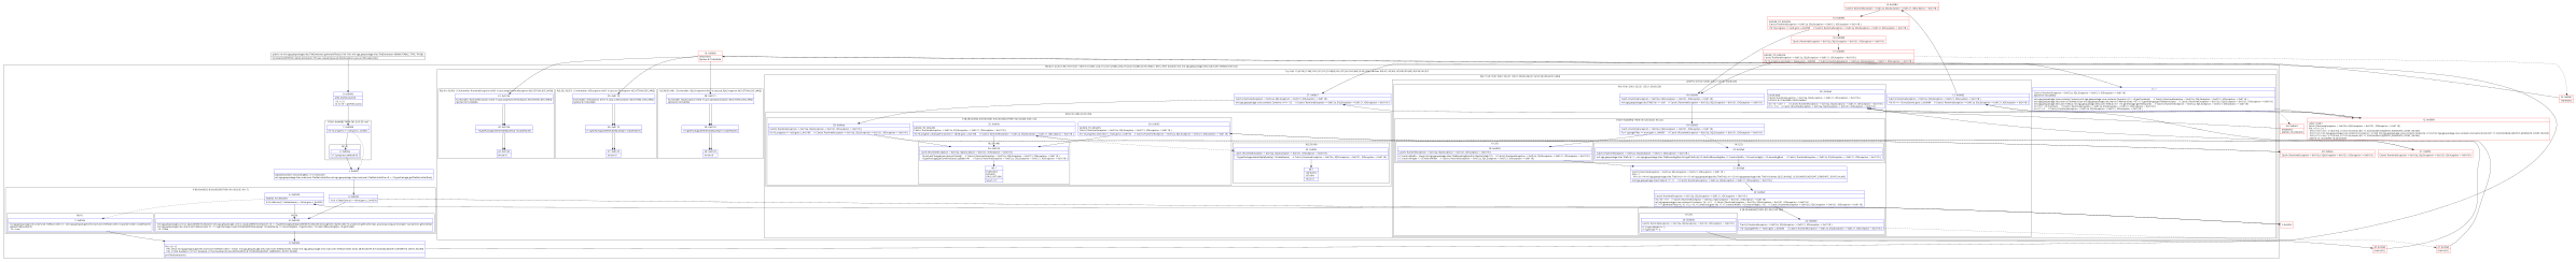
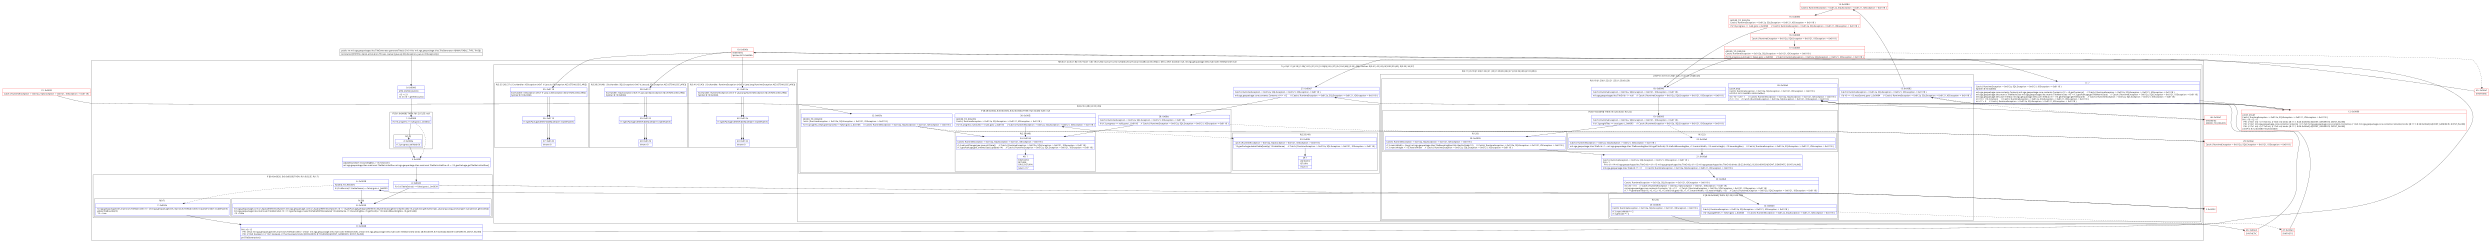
  digraph {
    fontname="Open Sans"
    node [color=blue fontname="Open Sans" shape=record]
    edge [fontname="Open Sans"]
    n1 [label="{2\:\ 0x000a|r13.progress.setMax(r0)\l}"]
    n2 [label="{1\:\ 0x0008|if (r13.progress != null) goto L_0x000a\l}"]
    n3 [label="{8\:\ 0x0039|mil.nga.geopackage.core.srs.SpatialReferenceSystem mil.nga.geopackage.core.srs.SpatialReferenceSystem r0 = r13.geoPackage.getSpatialReferenceSystemDao().getOrCreateCode(r13.projection.getAuthority(), java.lang.Long.parseLong(r13.projection.getCode()))\lmil.nga.geopackage.tiles.matrixset.TileMatrixSet r0 = r13.geoPackage.createTileTableWithMetadata(r13.tableName, r13.boundingBox, r0.getSrsId(), r13.tileGridBoundingBox, r0.getSrsId())\lr15 = false\l}"]
    n4 [label="{7\:\ 0x002b|mil.nga.geopackage.tiles.matrixset.TileMatrixSet r0 = (mil.nga.geopackage.tiles.matrixset.TileMatrixSet) r0.queryForId(r13.tableName)\lupdateTileBounds(r0)\lr15 = true\l}"]
    n5 [label="{4\:\ 0x0020|if (r0.isTableExists() == false) goto L_0x0039\l}"]
    n6 [label="{6\:\ 0x0028|ADDED_TO_REGION\l|if (r0.idExists(r13.tableName) == false) goto L_0x0039\l}"]
    n7 [label="{20\:\ 0x0095|Catch:\{ RuntimeException \-\> 0x012a, SQLException \-\> 0x0121, IOException \-\> 0x0118 \}\l|r13.matrixWidth = (long) mil.nga.geopackage.tiles.TileBoundingBoxUtils.tilesPerSide(r10)     \/\/ Catch:\{ RuntimeException \-\> 0x012a, SQLException \-\> 0x0121, IOException \-\> 0x0118 \}\lr13.matrixHeight = r13.matrixWidth     \/\/ Catch:\{ RuntimeException \-\> 0x012a, SQLException \-\> 0x0121, IOException \-\> 0x0118 \}\l}"]
    n8 [label="{22\:\ 0x00a2|Catch:\{ RuntimeException \-\> 0x012a, SQLException \-\> 0x0121, IOException \-\> 0x0118 \}\l|mil.nga.geopackage.tiles.TileGrid r1 = mil.nga.geopackage.tiles.TileBoundingBoxUtils.getTileGrid(r13.tileGridBoundingBox, r13.matrixWidth, r13.matrixHeight, r13.boundingBox)     \/\/ Catch:\{ RuntimeException \-\> 0x012a, SQLException \-\> 0x0121, IOException \-\> 0x0118 \}\l}"]
    n9 [label="{19\:\ 0x0093|Catch:\{ RuntimeException \-\> 0x012a, SQLException \-\> 0x0121, IOException \-\> 0x0118 \}\l|if (r13.googleTiles == true) goto L_0x0095     \/\/ Catch:\{ RuntimeException \-\> 0x012a, SQLException \-\> 0x0121, IOException \-\> 0x0118 \}\l}"]
    n10 [label="{25\:\ 0x00d5|Catch:\{ RuntimeException \-\> 0x012a, SQLException \-\> 0x0121, IOException \-\> 0x0118 \}\l|r13.matrixWidth *= 2\lr13.getCode *= 2\l}"]
    n11 [label="{24\:\ 0x00d3|Catch:\{ RuntimeException \-\> 0x012a, SQLException \-\> 0x0121, IOException \-\> 0x0118 \}\l|if (r13.googleTiles == false) goto L_0x00d5     \/\/ Catch:\{ RuntimeException \-\> 0x012a, SQLException \-\> 0x0121, IOException \-\> 0x0118 \}\l}"]
    n12 [label="{18\:\ 0x0090|Catch:\{ RuntimeException \-\> 0x012a, SQLException \-\> 0x0121, IOException \-\> 0x0118 \}\l|mil.nga.geopackage.tiles.TileGrid r1 = null     \/\/ Catch:\{ RuntimeException \-\> 0x012a, SQLException \-\> 0x0121, IOException \-\> 0x0118 \}\l}"]
    n13 [label="{21\:\ 0x00a0|Catch:\{ RuntimeException \-\> 0x012a, SQLException \-\> 0x0121, IOException \-\> 0x0118 \}\lPHI: r1 \l  PHI: (r1v14 mil.nga.geopackage.tiles.TileGrid) = (r1v13 mil.nga.geopackage.tiles.TileGrid), (r1v12 mil.nga.geopackage.tiles.TileGrid) binds: [B:22:0x00a2, B:20:0x0095] A[DONT_GENERATE, DONT_INLINE]\l|mil.nga.geopackage.tiles.TileGrid r7 = r1     \/\/ Catch:\{ RuntimeException \-\> 0x012a, SQLException \-\> 0x0121, IOException \-\> 0x0118 \}\l}"]
    n14 [label="{23\:\ 0x00af|Catch:\{ RuntimeException \-\> 0x012a, SQLException \-\> 0x0121, IOException \-\> 0x0118 \}\l|int r20 = r10     \/\/ Catch:\{ RuntimeException \-\> 0x012a, SQLException \-\> 0x0121, IOException \-\> 0x0118 \}\lmil.nga.geopackage.core.contents.Contents r14 = r12     \/\/ Catch:\{ RuntimeException \-\> 0x012a, SQLException \-\> 0x0121, IOException \-\> 0x0118 \}\lr17 += generateTiles(r16, r0, r12, r10, r13.tileGrids.get(r10), r7, r13.matrixWidth, r13.matrixHeight, r15)     \/\/ Catch:\{ RuntimeException \-\> 0x012a, SQLException \-\> 0x0121, IOException \-\> 0x0118 \}\l}"]
    n15 [label="{26\:\ 0x00e3|LOOP_END\lCatch:\{ RuntimeException \-\> 0x012a, SQLException \-\> 0x0121, IOException \-\> 0x0118 \}\lLOOP:0: B:12:0x0080\-\>B:26:0x00e3\l|int r10 = r20 + 1     \/\/ Catch:\{ RuntimeException \-\> 0x012a, SQLException \-\> 0x0121, IOException \-\> 0x0118 \}\lr12 = r14     \/\/ Catch:\{ RuntimeException \-\> 0x012a, SQLException \-\> 0x0121, IOException \-\> 0x0118 \}\l}"]
    n16 [label="{13\:\ 0x0082|Catch:\{ RuntimeException \-\> 0x012a, SQLException \-\> 0x0121, IOException \-\> 0x0118 \}\l|if (r10 \<= r13.maxZoom) goto L_0x0084     \/\/ Catch:\{ RuntimeException \-\> 0x012a, SQLException \-\> 0x0121, IOException \-\> 0x0118 \}\l}"]
    n17 [label="{34\:\ 0x0106|Catch:\{ RuntimeException \-\> 0x012a, SQLException \-\> 0x0121, IOException \-\> 0x0118 \}\l|r14.setLastChange(new java.util.Date())     \/\/ Catch:\{ RuntimeException \-\> 0x012a, SQLException \-\> 0x0121, IOException \-\> 0x0118 \}\lr13.geoPackage.getContentsDao().update(r14)     \/\/ Catch:\{ RuntimeException \-\> 0x012a, SQLException \-\> 0x0121, IOException \-\> 0x0118 \}\l}"]
    n18 [label="{48\:\ ?|SYNTHETIC\lRETURN\lORIG_RETURN\l|return r17\l}"]
    n19 [label="{28\:\ 0x00ea|Catch:\{ RuntimeException \-\> 0x012a, SQLException \-\> 0x0121, IOException \-\> 0x0118 \}\l|if (r13.progress == null) goto L_0x0106     \/\/ Catch:\{ RuntimeException \-\> 0x012a, SQLException \-\> 0x0121, IOException \-\> 0x0118 \}\l}"]
    n20 [label="{30\:\ 0x00f2|ADDED_TO_REGION\lCatch:\{ RuntimeException \-\> 0x012a, SQLException \-\> 0x0121, IOException \-\> 0x0118 \}\l|if (r13.progress.isActive() == true) goto L_0x0106     \/\/ Catch:\{ RuntimeException \-\> 0x012a, SQLException \-\> 0x0121, IOException \-\> 0x0118 \}\l}"]
    n21 [label="{32\:\ 0x00fa|ADDED_TO_REGION\lCatch:\{ RuntimeException \-\> 0x012a, SQLException \-\> 0x0121, IOException \-\> 0x0118 \}\l|if (r13.progress.cleanupOnCancel() == false) goto L_0x0106     \/\/ Catch:\{ RuntimeException \-\> 0x012a, SQLException \-\> 0x0121, IOException \-\> 0x0118 \}\l}"]
    n22 [label="{33\:\ 0x00fc|Catch:\{ RuntimeException \-\> 0x012a, SQLException \-\> 0x0121, IOException \-\> 0x0118 \}\l|r13.geoPackage.deleteTableQuietly(r13.tableName)     \/\/ Catch:\{ RuntimeException \-\> 0x012a, SQLException \-\> 0x0121, IOException \-\> 0x0118 \}\l}"]
    n23 [label="{49\:\ ?|SYNTHETIC\lRETURN\l|return 0\l}"]
    n24 [label="{11\:\ ?|Catch:\{ RuntimeException \-\> 0x012a, SQLException \-\> 0x0121, IOException \-\> 0x0118 \}\lSplitter:B:10:0x006b\l|mil.nga.geopackage.core.contents.Contents mil.nga.geopackage.core.contents.Contents r12 = r0.getContents()     \/\/ Catch:\{ RuntimeException \-\> 0x012a, SQLException \-\> 0x0121, IOException \-\> 0x0118 \}\lmil.nga.geopackage.tiles.matrix.TileMatrixDao mil.nga.geopackage.tiles.matrix.TileMatrixDao r16 = r13.geoPackage.getTileMatrixDao()     \/\/ Catch:\{ RuntimeException \-\> 0x012a, SQLException \-\> 0x0121, IOException \-\> 0x0118 \}\lmil.nga.geopackage.tiles.user.TileDao mil.nga.geopackage.tiles.user.TileDao r0 = r13.geoPackage.getTileDao(r0)     \/\/ Catch:\{ RuntimeException \-\> 0x012a, SQLException \-\> 0x0121, IOException \-\> 0x0118 \}\lint r10 = r13.minZoom     \/\/ Catch:\{ RuntimeException \-\> 0x012a, SQLException \-\> 0x0121, IOException \-\> 0x0118 \}\lint r17 = 0     \/\/ Catch:\{ RuntimeException \-\> 0x012a, SQLException \-\> 0x0121, IOException \-\> 0x0118 \}\l}"]
    n25 [label="{27\:\ 0x00e7|Catch:\{ RuntimeException \-\> 0x012a, SQLException \-\> 0x0121, IOException \-\> 0x0118 \}\l|mil.nga.geopackage.core.contents.Contents r14 = r12     \/\/ Catch:\{ RuntimeException \-\> 0x012a, SQLException \-\> 0x0121, IOException \-\> 0x0118 \}\l}"]
    n26 [label="{41\:\ 0x012a|ExcHandler: RuntimeException (r0v5 'e' java.lang.RuntimeException A[CUSTOM_DECLARE])\lSplitter:B:10:0x006b\l}"]
    n27 [label="{42\:\ 0x012b|r13.geoPackage.deleteTableQuietly(r13.tableName)\l}"]
    n28 [label="{43\:\ 0x0132|throw r0\l}"]
    n29 [label="{38\:\ 0x0121|ExcHandler: SQLException (r0v6 'e' java.sql.SQLException A[CUSTOM_DECLARE])\lSplitter:B:10:0x006b\l}"]
    n30 [label="{39\:\ 0x0122|r13.geoPackage.deleteTableQuietly(r13.tableName)\l}"]
    n31 [label="{40\:\ 0x0129|throw r0\l}"]
    n32 [label="{35\:\ 0x0118|ExcHandler: IOException (r0v7 'e' java.io.IOException A[CUSTOM_DECLARE])\lSplitter:B:10:0x006b\l}"]
    n33 [label="{36\:\ 0x0119|r13.geoPackage.deleteTableQuietly(r13.tableName)\l}"]
    n34 [label="{37\:\ 0x0120|throw r0\l}"]
    n35 [label="{0\:\ 0x0000|MTH_ENTER_BLOCK\l|r13 = r21\lint int r0 = getTileCount()\l}"]
    n36 [label="{3\:\ 0x000f|adjustBounds(r13.boundingBox, r13.minZoom)\lmil.nga.geopackage.tiles.matrixset.TileMatrixSetDao mil.nga.geopackage.tiles.matrixset.TileMatrixSetDao r0 = r13.geoPackage.getTileMatrixSetDao()\l}"]
    n37 [label="{9\:\ 0x0068|PHI: r0 r15 \l  PHI: (r0v4 mil.nga.geopackage.tiles.matrixset.TileMatrixSet) = (r0v21 mil.nga.geopackage.tiles.matrixset.TileMatrixSet), (r0v23 mil.nga.geopackage.tiles.matrixset.TileMatrixSet) binds: [B:8:0x0039, B:7:0x002b] A[DONT_GENERATE, DONT_INLINE]\l  PHI: (r15v0 boolean) = (r15v1 boolean), (r15v2 boolean) binds: [B:8:0x0039, B:7:0x002b] A[DONT_GENERATE, DONT_INLINE]\l|preTileGeneration()\l}"]
    n38 [color=red label="{5\:\ 0x0022}"]
    n39 [color=red label="{46\:\ 0x00e3|SYNTHETIC\l}"]
    n40 [color=red label="{47\:\ 0x00e3|SYNTHETIC\l}"]
    n41 [color=red label="{12\:\ 0x0080|LOOP_START\lCatch:\{ RuntimeException \-\> 0x012a, SQLException \-\> 0x0121, IOException \-\> 0x0118 \}\lPHI: r10 r12 r17 \l  PHI: (r10v1 int) = (r10v0 int), (r10v3 int) binds: [B:11:?, B:26:0x00e3] A[DONT_GENERATE, DONT_INLINE]\l  PHI: (r12v1 mil.nga.geopackage.core.contents.Contents) = (r12v0 mil.nga.geopackage.core.contents.Contents), (r12v3 mil.nga.geopackage.core.contents.Contents) binds: [B:11:?, B:26:0x00e3] A[DONT_GENERATE, DONT_INLINE]\l  PHI: (r17v1 int) = (r17v0 int), (r17v3 int) binds: [B:11:?, B:26:0x00e3] A[DONT_GENERATE, DONT_INLINE]\lLOOP:0: B:12:0x0080\-\>B:26:0x00e3\l}"]
    n42 [color=red label="{14\:\ 0x0084|Catch:\{ RuntimeException \-\> 0x012a, SQLException \-\> 0x0121, IOException \-\> 0x0118 \}\l}"]
    n43 [color=red label="{44\:\ 0x00e7|SYNTHETIC\lADDED_TO_REGION\l}"]
    n44 [color=red label="{29\:\ 0x00ec|Catch:\{ RuntimeException \-\> 0x012a, SQLException \-\> 0x0121, IOException \-\> 0x0118 \}\l}"]
    n45 [color=red label="{31\:\ 0x00f4|Catch:\{ RuntimeException \-\> 0x012a, SQLException \-\> 0x0121, IOException \-\> 0x0118 \}\l}"]
    n46 [color=red label="{10\:\ 0x006b|SYNTHETIC\lSplitter:B:10:0x006b\l}"]
    n47 [color=red label="{15\:\ 0x0086|ADDED_TO_REGION\lCatch:\{ RuntimeException \-\> 0x012a, SQLException \-\> 0x0121, IOException \-\> 0x0118 \}\l|if (r13.progress == null) goto L_0x0090     \/\/ Catch:\{ RuntimeException \-\> 0x012a, SQLException \-\> 0x0121, IOException \-\> 0x0118 \}\l}"]
    n48 [color=red label="{16\:\ 0x0088|Catch:\{ RuntimeException \-\> 0x012a, SQLException \-\> 0x0121, IOException \-\> 0x0118 \}\l}"]
    n49 [color=red label="{17\:\ 0x008e|ADDED_TO_REGION\lCatch:\{ RuntimeException \-\> 0x012a, SQLException \-\> 0x0121, IOException \-\> 0x0118 \}\l|if (r13.progress.isActive() != false) goto L_0x0090     \/\/ Catch:\{ RuntimeException \-\> 0x012a, SQLException \-\> 0x0121, IOException \-\> 0x0118 \}\l}"]
    n50 [color=red label="{45\:\ 0x00e7|SYNTHETIC\l}"]
    n51 [label="{public int mil.nga.geopackage.tiles.TileGenerator.generateTiles((r21v0 'this' mil.nga.geopackage.tiles.TileGenerator A[IMMUTABLE_TYPE, THIS]))  | Annotation[SYSTEM, dalvik.annotation.Throws, \{value=[java.sql.SQLException, java.io.IOException]\}]\l}" color=""]
    subgraph cluster_1 {
      label="R(6:0|(1:2)|3|(1:8)(1:7)|9|(4:11|(6:18|(1:20)(1:22)|21|23|(1:25)(0)|26)|27|(2:(2:34|48)|(2:33|49)))) | DECL_VAR: boolean null, mil.nga.geopackage.tiles.matrixset.TileMatrixSet null\l"
      n35
      n36
      n37
      subgraph cluster_2 {
        label="IF [B:1:0x0008] THEN: R(1:2) ELSE: null"
        n2
        subgraph cluster_3 {
          label="R(1:2)"
          n1
        }
      }
      subgraph cluster_4 {
        label="IF [B:4:0x0020, B:6:0x0028] THEN: R(1:8) ELSE: R(1:7)"
        n5
        n6
        subgraph cluster_5 {
          label="R(1:8)"
          n3
        }
        subgraph cluster_6 {
          label="R(9:7)"
          n4
        }
      }
      subgraph cluster_7 {
        label="Try: R(4:11|(6:18|(1:20)(1:22)|21|23|(1:25)(0)|26)|27|(2:(2:34|48)|(2:33|49))) catches: R(3:41|42|43), R(3:38|39|40), R(3:35|36|37)"
        subgraph cluster_8 {
          label="R(4:11|(6:18|(1:20)(1:22)|21|23|(1:25)(0)|26)|27|(2:(2:34|48)|(2:33|49)))"
          n24
          n25
          subgraph cluster_9 {
            label="LOOP:0: (6:18|(1:20)(1:22)|21|23|(1:25)(0)|26)"
            n16
            subgraph cluster_10 {
              label="R(6:18|(1:20)(1:22)|21|23|(1:25)(0)|26)"
              n12
              n13
              n14
              n15
              subgraph cluster_11 {
                label="IF [B:19:0x0093] THEN: R(1:20) ELSE: R(1:22)"
                n9
                subgraph cluster_12 {
                  label="R(1:20)"
                  n7
                }
                subgraph cluster_13 {
                  label="R(1:22)"
                  n8
                }
              }
              subgraph cluster_14 {
                label="IF [B:24:0x00d3] THEN: R(1:25) ELSE: R(0)"
                n11
                subgraph cluster_15 {
                  label="R(1:25)"
                  n10
                }
                subgraph cluster_16 {
                  label="R(0)"
                }
              }
            }
          }
          subgraph cluster_17 {
            label="R(2:(2:34|48)|(2:33|49))"
            subgraph cluster_18 {
              label="IF [B:28:0x00ea, B:30:0x00f2, B:32:0x00fa] THEN: R(2:34|48) ELSE: null"
              n19
              n20
              n21
              subgraph cluster_19 {
                label="R(2:34|48)"
                n17
                n18
              }
            }
            subgraph cluster_20 {
              label="R(2:33|49)"
              n22
              n23
            }
          }
        }
        subgraph cluster_21 {
          label="R(3:41|42|43) | ExcHandler: RuntimeException (r0v5 'e' java.lang.RuntimeException A[CUSTOM_DECLARE])\l"
          n26
          n27
          n28
        }
        subgraph cluster_22 {
          label="R(3:38|39|40) | ExcHandler: SQLException (r0v6 'e' java.sql.SQLException A[CUSTOM_DECLARE])\l"
          n29
          n30
          n31
        }
        subgraph cluster_23 {
          label="R(3:35|36|37) | ExcHandler: IOException (r0v7 'e' java.io.IOException A[CUSTOM_DECLARE])\l"
          n32
          n33
          n34
        }
      }
    }
    subgraph cluster_24 {
      label="R(3:41|42|43) | ExcHandler: RuntimeException (r0v5 'e' java.lang.RuntimeException A[CUSTOM_DECLARE])\l"
    }
    subgraph cluster_25 {
      label="R(3:38|39|40) | ExcHandler: SQLException (r0v6 'e' java.sql.SQLException A[CUSTOM_DECLARE])\l"
    }
    subgraph cluster_26 {
      label="R(3:35|36|37) | ExcHandler: IOException (r0v7 'e' java.io.IOException A[CUSTOM_DECLARE])\l"
    }
    n1 -> n36
    n2 -> n1
    n2 -> n36 [style=dashed]
    n3 -> n37
    n4 -> n37
    n5 -> n3
    n5 -> n38 [style=solid]
    n6 -> n3
    n6 -> n4 [style=dashed]
    n7 -> n13
    n8 -> n13
    n9 -> n7
    n9 -> n8 [style=dashed]
    n10 -> n39
    n11 -> n40 [style=dashed]
    n12 -> n9
    n13 -> n14
    n14 -> n11
    n15 -> n41
    n16 -> n42
    n16 -> n43 [style=dashed]
    n17 -> n18
    n19 -> n17
    n19 -> n44 [style=dashed]
    n20 -> n17
-   n20 -> n45 [style=dashed]
    n21 -> n17
    n21 -> n22 [style=dashed]
    n22 -> n23
    n24 -> n41
    n25 -> n19
    n26 -> n27
    n26 -> n27
    n27 -> n28
    n27 -> n28
    n29 -> n30
    n29 -> n30
    n30 -> n31
    n30 -> n31
    n32 -> n33
    n32 -> n33
    n33 -> n34
    n33 -> n34
    n35 -> n2
    n36 -> n5
    n37 -> n46
    n38 -> n6
    n39 -> n15
    n40 -> n15
    n41 -> n16
    n42 -> n47
    n43 -> n25
    n44 -> n20
    n45 -> n21
    n46 -> n24
    n46 -> n26
    n46 -> n29
    n46 -> n32
    n47 -> n12
    n47 -> n48 [style=dashed]
    n48 -> n49
    n49 -> n12
    n49 -> n50 [style=dashed]
    n50 -> n25
    n51 -> n35
  }
